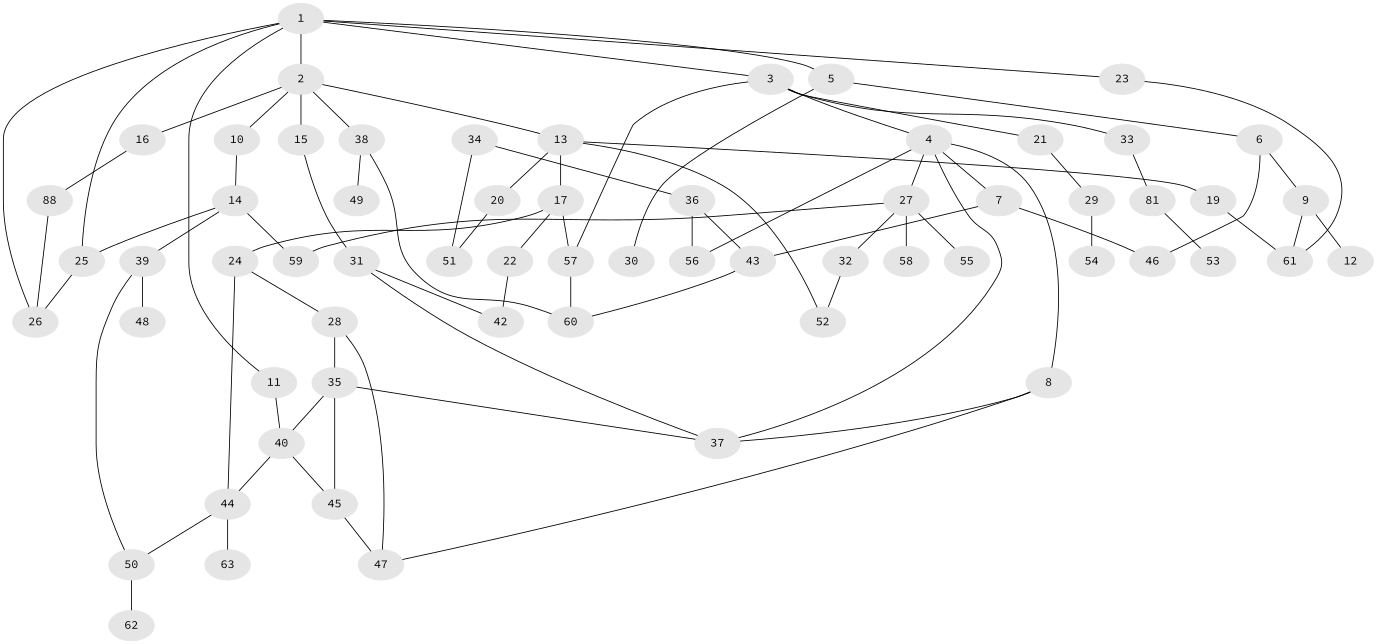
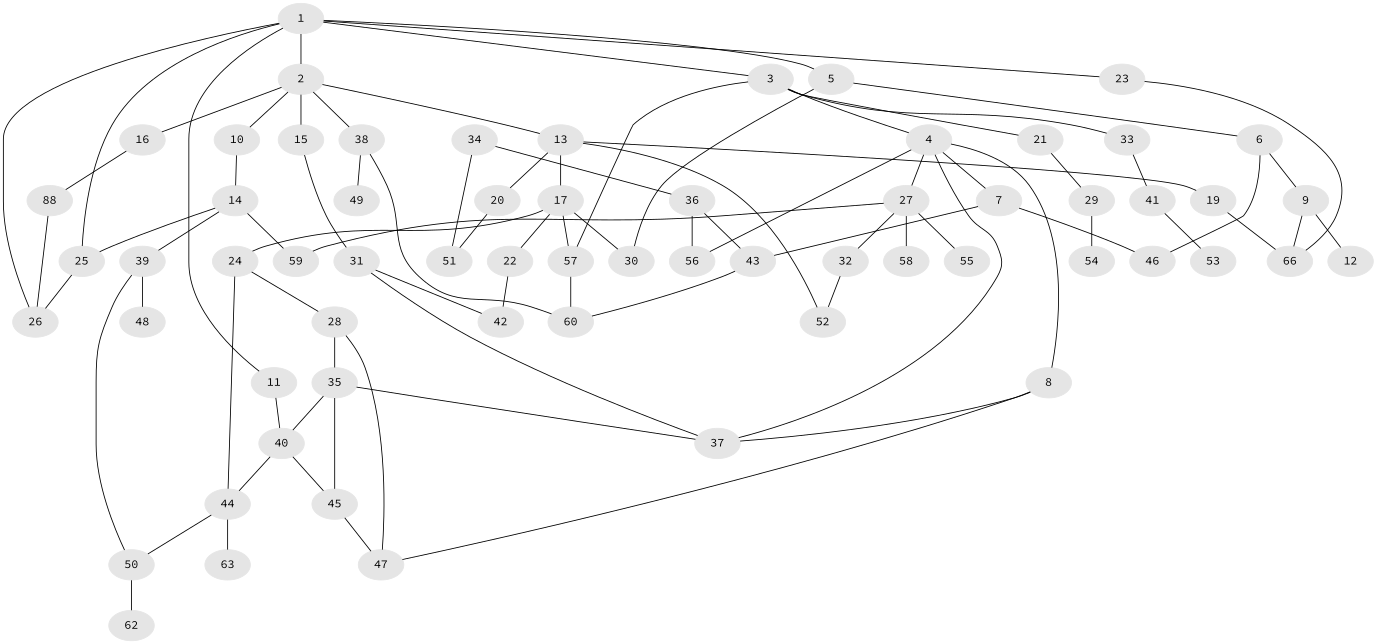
  graph {
    fontname="Source Code Pro"
    node [color=gray90 fontname="Source Code Pro" style=filled]
    edge [fontname="Source Code Pro"]
    1
    2
    3
    5
    11
    23
    25
    26
    10
    13
    15
    16
    38
    4
    21
    33
    57
    6
    30
    40
-   61
+   61 [label=66]
    14
    17
    19
    20
    52
    31
    n28 [label=88]
    49
    60
    8
    7
    27
    37
    56
    47
    29
-   41 [label=81]
+   41
    46
    43
    59
    32
    55
    58
    9
    12
    42
    39
    34
    51
    36
    44
    45
    22
    24
    48
    50
    28
    54
    35
    63
    53
    62
    1 -- 2
    1 -- 3
    1 -- 5
    1 -- 11
    1 -- 23
    1 -- 25
    1 -- 26
    2 -- 10
    2 -- 13
    2 -- 15
    2 -- 16
    2 -- 38
    3 -- 4
    3 -- 21
    3 -- 33
    3 -- 57
    5 -- 6
    5 -- 30
    11 -- 40
    23 -- 61
    25 -- 26
    10 -- 14
    13 -- 17
    13 -- 19
    13 -- 20
    13 -- 52
    15 -- 31
    16 -- n28
    38 -- 49
    38 -- 60
    4 -- 8
    4 -- 7
    4 -- 27
    4 -- 37
    4 -- 56
    21 -- 29
    33 -- 41
    57 -- 60
    6 -- 46
    6 -- 9
    40 -- 44
    40 -- 45
    14 -- 25
    14 -- 59
    14 -- 39
    17 -- 57
+   17 -- 30
    17 -- 22
    17 -- 24
    19 -- 61
    20 -- 51
    31 -- 37
    31 -- 42
    n28 -- 26
    8 -- 37
    8 -- 47
    7 -- 46
    7 -- 43
    27 -- 59
    27 -- 32
    27 -- 55
    27 -- 58
    29 -- 54
    41 -- 53
    43 -- 60
    32 -- 52
    9 -- 61
    9 -- 12
    39 -- 48
    39 -- 50
    34 -- 51
    34 -- 36
    36 -- 56
    36 -- 43
    44 -- 50
    44 -- 63
    45 -- 47
    22 -- 42
    24 -- 44
    24 -- 28
    50 -- 62
    28 -- 47
    28 -- 35
    35 -- 40
    35 -- 37
    35 -- 45
  }
